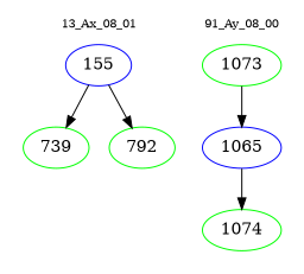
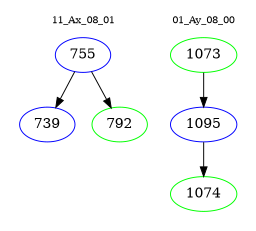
  digraph {
    node [color=green]
    edge [color=black]
-   n1 [color=blue label=155]
-   n2 [label=739]
+   n1 [color=blue label=755]
+   n2 [color=blue label=739]
    n3 [label=792]
-   n4 [color=blue label=1065]
+   n4 [color=blue label=1095]
    n5 [label=1073]
    n6 [label=1074]
    subgraph cluster_1 {
      color=white
      fontsize=10
-     label="13_Ax_08_01"
+     label="11_Ax_08_01"
      n1
      n2
      n3
    }
    subgraph cluster_2 {
      color=white
      fontsize=10
-     label="91_Ay_08_00"
+     label="01_Ay_08_00"
      n4
      n5
      n6
    }
    n1 -> n2
    n1 -> n3
    n4 -> n6
    n5 -> n4
  }
